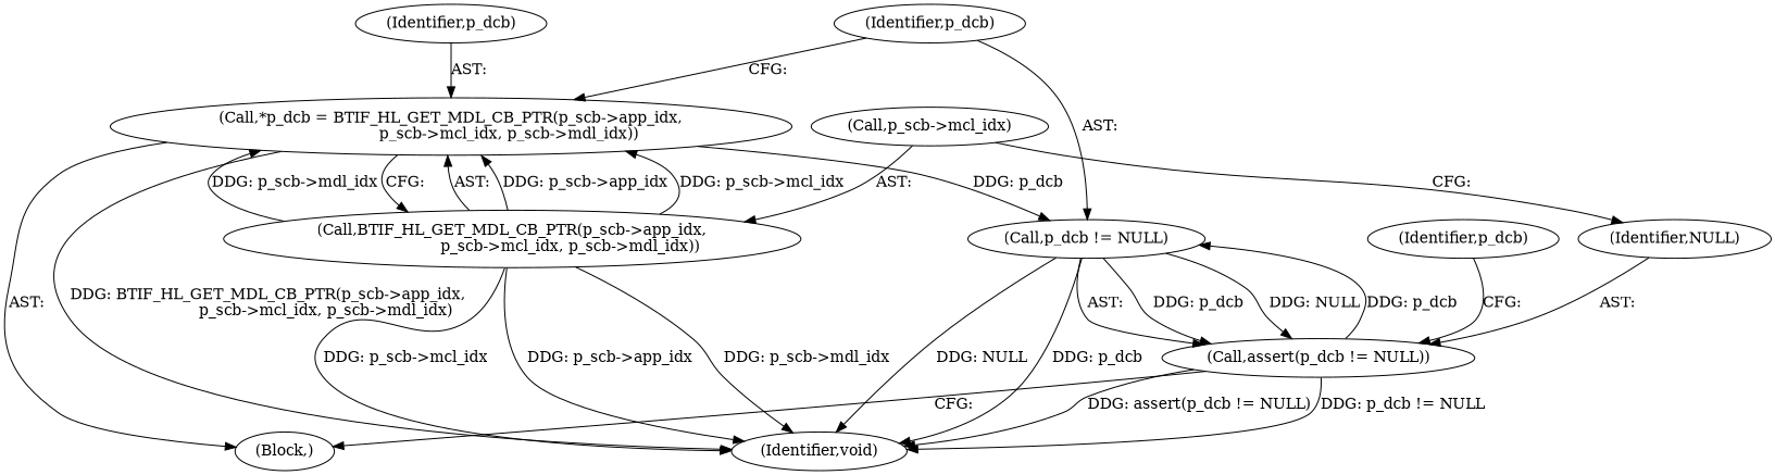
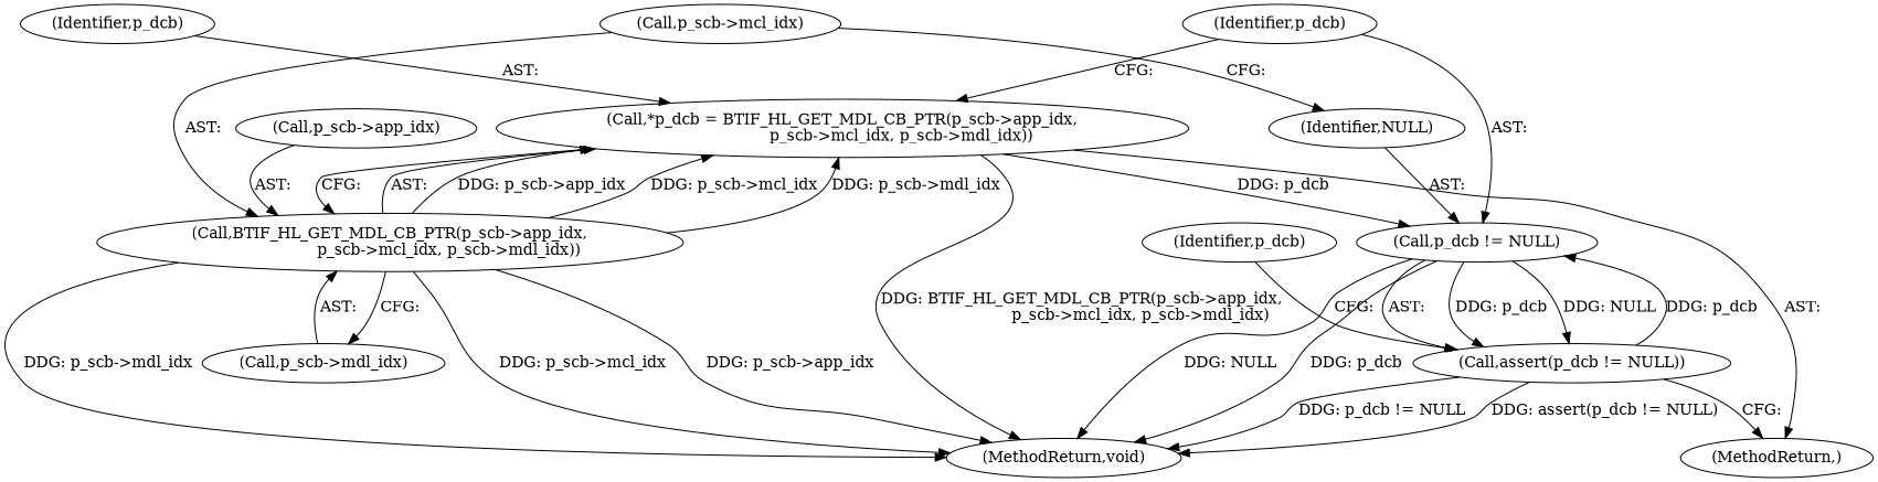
  digraph {
    n1 [label="(Call,p_dcb != NULL)"]
    n2 [label="(Call,assert(p_dcb != NULL))"]
-   n3 [label="(Identifier,void)"]
-   n4 [label="(Block,)"]
+   n3 [label="(MethodReturn,void)"]
+   n4 [label="(MethodReturn,)"]
    n5 [label="(Identifier,NULL)"]
    n6 [label="(Call,*p_dcb = BTIF_HL_GET_MDL_CB_PTR(p_scb->app_idx,\n                        p_scb->mcl_idx, p_scb->mdl_idx))"]
    n7 [label="(Call,BTIF_HL_GET_MDL_CB_PTR(p_scb->app_idx,\n                        p_scb->mcl_idx, p_scb->mdl_idx))"]
+   n8 [label="(Call,p_scb->mdl_idx)"]
    n9 [label="(Identifier,p_dcb)"]
    n10 [label="(Identifier,p_dcb)"]
+   n11 [label="(Call,p_scb->app_idx)"]
    n12 [label="(Call,p_scb->mcl_idx)"]
    n13 [label="(Identifier,p_dcb)"]
    n1 -> n2 [label="AST: "]
    n1 -> n2 [label="DDG: p_dcb"]
    n1 -> n2 [label="DDG: NULL"]
    n1 -> n3 [label="DDG: NULL"]
    n1 -> n3 [label="DDG: p_dcb"]
    n2 -> n1 [label="DDG: p_dcb"]
    n2 -> n3 [label="DDG: assert(p_dcb != NULL)"]
    n2 -> n3 [label="DDG: p_dcb != NULL"]
    n2 -> n4 [label="CFG: "]
-   n5 -> n2 [label="AST: "]
+   n5 -> n1 [label="AST: "]
    n6 -> n1 [label="DDG: p_dcb"]
    n6 -> n3 [label="DDG: BTIF_HL_GET_MDL_CB_PTR(p_scb->app_idx,\n                        p_scb->mcl_idx, p_scb->mdl_idx)"]
    n6 -> n4 [label="AST: "]
    n6 -> n7 [label="CFG: "]
    n7 -> n3 [label="DDG: p_scb->mcl_idx"]
    n7 -> n3 [label="DDG: p_scb->app_idx"]
    n7 -> n3 [label="DDG: p_scb->mdl_idx"]
    n7 -> n6 [label="AST: "]
    n7 -> n6 [label="DDG: p_scb->app_idx"]
    n7 -> n6 [label="DDG: p_scb->mcl_idx"]
    n7 -> n6 [label="DDG: p_scb->mdl_idx"]
+   n7 -> n8 [label="CFG: "]
+   n8 -> n7 [label="AST: "]
    n9 -> n1 [label="AST: "]
    n9 -> n6 [label="CFG: "]
    n10 -> n6 [label="AST: "]
+   n11 -> n7 [label="AST: "]
    n12 -> n5 [label="CFG: "]
    n12 -> n7 [label="AST: "]
    n13 -> n2 [label="CFG: "]
  }
